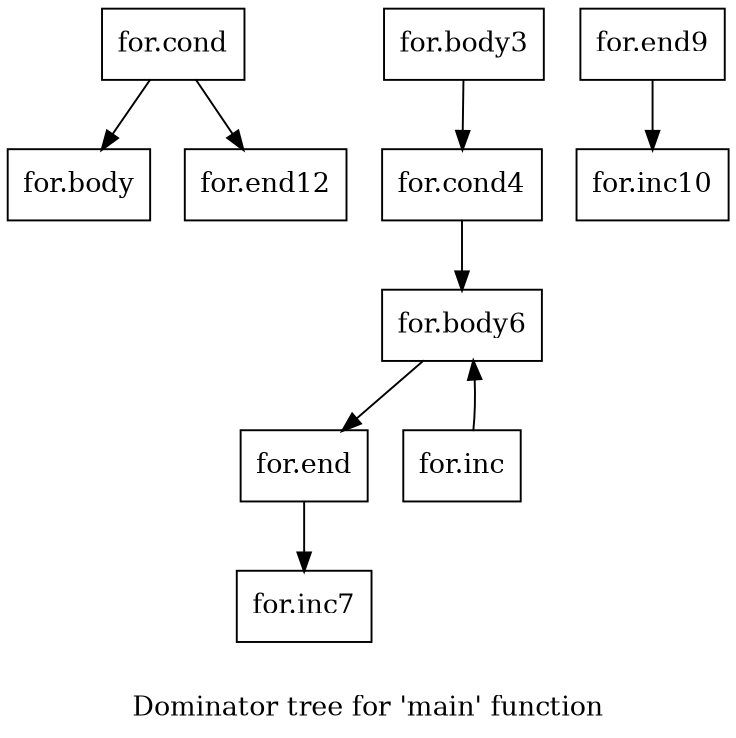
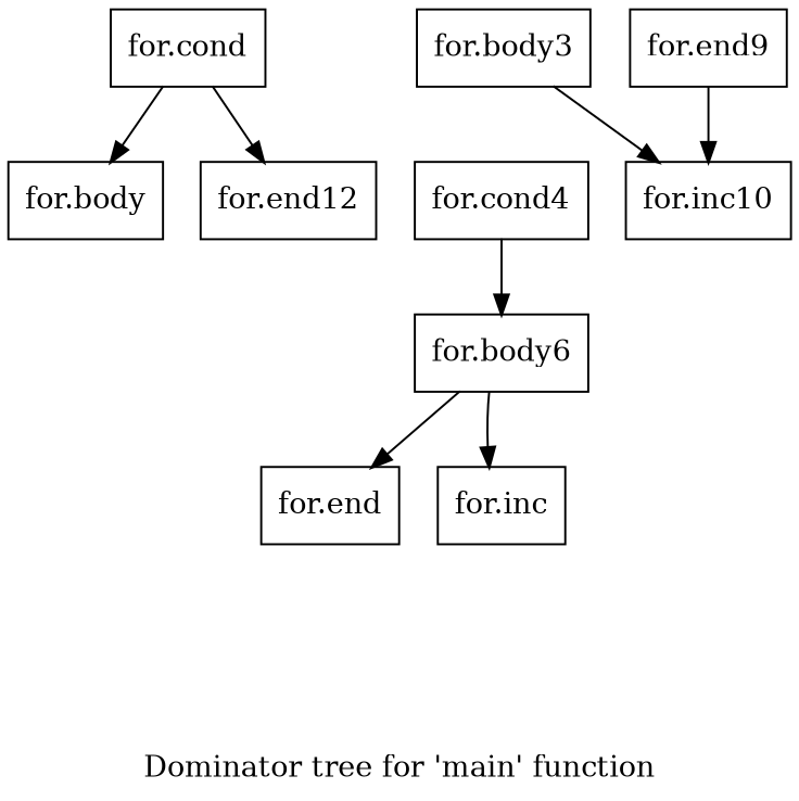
  digraph {
    label="Dominator tree for 'main' function"
    node [shape=record]
    n1 [label="{for.cond}"]
    n2 [label="{for.body}"]
    n3 [label="{for.end12}"]
    n4 [label="{for.body3}"]
    n5 [label="{for.cond4}"]
    n6 [label="{for.end9}"]
    n7 [label="{for.inc10}"]
    n8 [label="{for.body6}"]
    n9 [label="{for.end}"]
    n10 [label="{for.inc}"]
-   n11 [label="{for.inc7}"]
    n1 -> n2
    n1 -> n3
-   n4 -> n5
+   n4 -> n7
    n5 -> n8
    n6 -> n7
    n8 -> n9
-   n10 -> n8
-   n9 -> n11
+   n8 -> n10
  }
